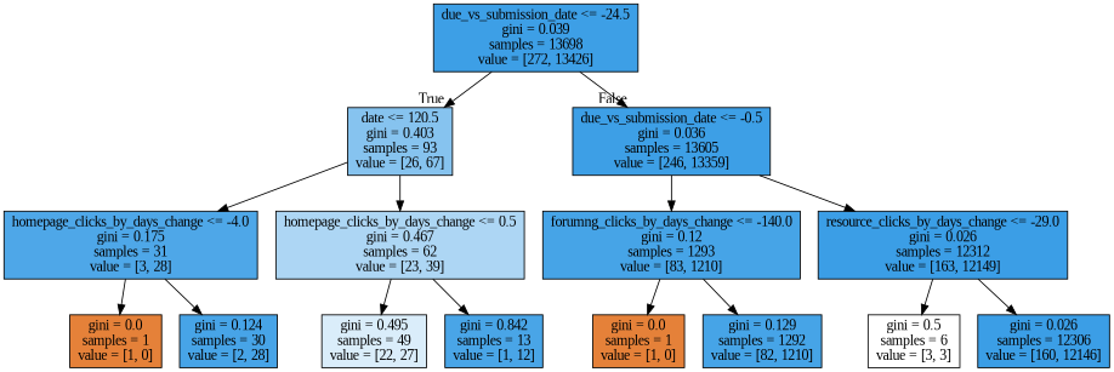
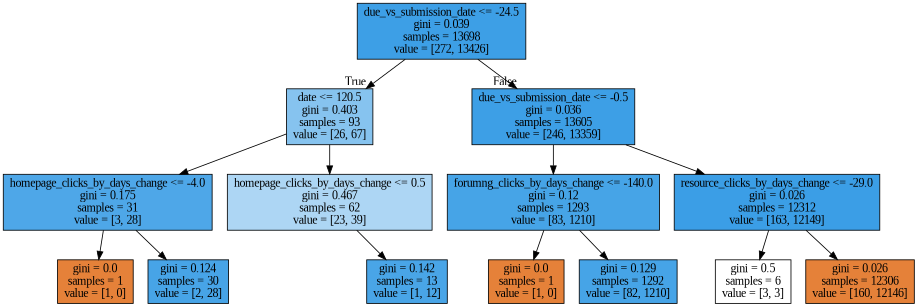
  digraph {
    fontname="Liberation Serif"
    node [color=black fillcolor="#399de5fa" fontname="Liberation Serif" shape=box style=filled]
    edge [fontname="Liberation Serif"]
    n1 [label="due_vs_submission_date <= -24.5\ngini = 0.039\nsamples = 13698\nvalue = [272, 13426]"]
    n2 [fillcolor="#399de59c" label="date <= 120.5\ngini = 0.403\nsamples = 93\nvalue = [26, 67]"]
    n3 [label="due_vs_submission_date <= -0.5\ngini = 0.036\nsamples = 13605\nvalue = [246, 13359]"]
    n4 [fillcolor="#399de5e4" label="homepage_clicks_by_days_change <= -4.0\ngini = 0.175\nsamples = 31\nvalue = [3, 28]"]
    n5 [fillcolor="#399de569" label="homepage_clicks_by_days_change <= 0.5\ngini = 0.467\nsamples = 62\nvalue = [23, 39]"]
    n6 [fillcolor="#399de5ee" label="forumng_clicks_by_days_change <= -140.0\ngini = 0.12\nsamples = 1293\nvalue = [83, 1210]"]
    n7 [fillcolor="#399de5fc" label="resource_clicks_by_days_change <= -29.0\ngini = 0.026\nsamples = 12312\nvalue = [163, 12149]"]
    n8 [fillcolor="#e58139ff" label="gini = 0.0\nsamples = 1\nvalue = [1, 0]"]
    n9 [fillcolor="#399de5ed" label="gini = 0.124\nsamples = 30\nvalue = [2, 28]"]
-   n10 [fillcolor="#399de52f" label="gini = 0.495\nsamples = 49\nvalue = [22, 27]"]
-   n11 [fillcolor="#399de5ea" label="gini = 0.842\nsamples = 13\nvalue = [1, 12]"]
+   n11 [fillcolor="#399de5ea" label="gini = 0.142\nsamples = 13\nvalue = [1, 12]"]
    n12 [fillcolor="#e58139ff" label="gini = 0.0\nsamples = 1\nvalue = [1, 0]"]
    n13 [fillcolor="#399de5ee" label="gini = 0.129\nsamples = 1292\nvalue = [82, 1210]"]
    n14 [fillcolor="#e5813900" label="gini = 0.5\nsamples = 6\nvalue = [3, 3]"]
-   n15 [fillcolor="#399de5fc" label="gini = 0.026\nsamples = 12306\nvalue = [160, 12146]"]
+   n15 [fillcolor="#e58139ff" label="gini = 0.026\nsamples = 12306\nvalue = [160, 12146]"]
    n1 -> n2 [headlabel=True labelangle=45 labeldistance=2.5]
    n1 -> n3 [headlabel=False labelangle=-45 labeldistance=2.5]
    n2 -> n4
    n2 -> n5
    n3 -> n6
    n3 -> n7
    n4 -> n8
    n4 -> n9
-   n5 -> n10
    n5 -> n11
    n6 -> n12
    n6 -> n13
    n7 -> n14
    n7 -> n15
  }
